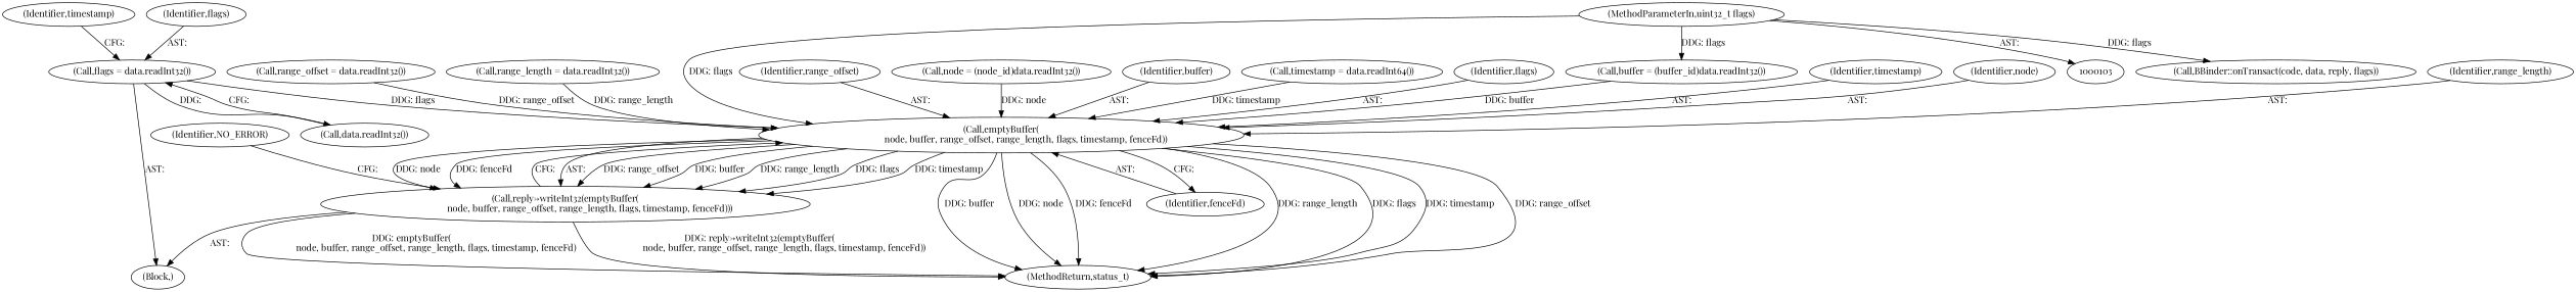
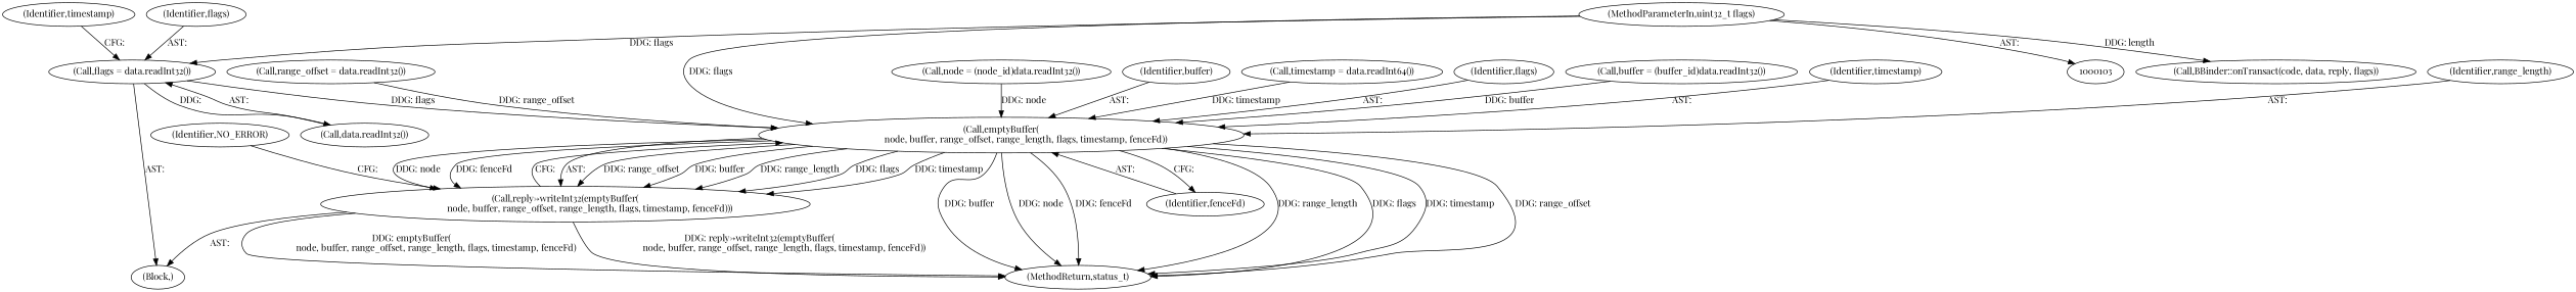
  digraph {
    fontname="Playfair Display"
    node [fontname="Playfair Display"]
    edge [fontname="Playfair Display"]
    n1 [label="(Call,flags = data.readInt32())"]
    n2 [label="(Call,emptyBuffer(\n                    node, buffer, range_offset, range_length, flags, timestamp, fenceFd))"]
    n3 [label="(Call,data.readInt32())"]
    n4 [label="(Block,)"]
    n5 [label="(MethodReturn,status_t)"]
    n6 [label="(Call,reply->writeInt32(emptyBuffer(\n                    node, buffer, range_offset, range_length, flags, timestamp, fenceFd)))"]
    n7 [label="(Identifier,fenceFd)"]
    n8 [label="(MethodParameterIn,uint32_t flags)"]
    n9 [label="(Call,BBinder::onTransact(code, data, reply, flags))"]
    1000103
    n11 [label="(Identifier,timestamp)"]
    n12 [label="(Identifier,timestamp)"]
-   n13 [label="(Identifier,node)"]
    n14 [label="(Identifier,NO_ERROR)"]
    n15 [label="(Identifier,range_length)"]
    n16 [label="(Call,buffer = (buffer_id)data.readInt32())"]
    n17 [label="(Identifier,flags)"]
    n18 [label="(Call,range_offset = data.readInt32())"]
-   n19 [label="(Call,range_length = data.readInt32())"]
-   n20 [label="(Identifier,range_offset)"]
    n21 [label="(Call,node = (node_id)data.readInt32())"]
    n22 [label="(Identifier,buffer)"]
    n23 [label="(Call,timestamp = data.readInt64())"]
    n24 [label="(Identifier,flags)"]
    n1 -> n2 [label="DDG: flags"]
    n1 -> n3 [label="DDG: "]
    n1 -> n4 [label="AST: "]
    n2 -> n5 [label="DDG: buffer"]
    n2 -> n5 [label="DDG: node"]
    n2 -> n5 [label="DDG: fenceFd"]
    n2 -> n5 [label="DDG: range_length"]
    n2 -> n5 [label="DDG: flags"]
    n2 -> n5 [label="DDG: timestamp"]
    n2 -> n5 [label="DDG: range_offset"]
    n2 -> n6 [label="AST: "]
    n2 -> n6 [label="DDG: range_offset"]
    n2 -> n6 [label="DDG: buffer"]
    n2 -> n6 [label="DDG: range_length"]
    n2 -> n6 [label="DDG: flags"]
    n2 -> n6 [label="DDG: timestamp"]
    n2 -> n6 [label="DDG: node"]
    n2 -> n6 [label="DDG: fenceFd"]
    n2 -> n7 [label="CFG: "]
-   n3 -> n1 [label="CFG: "]
+   n3 -> n1 [label="AST: "]
    n6 -> n2 [label="CFG: "]
    n6 -> n4 [label="AST: "]
    n6 -> n5 [label="DDG: reply->writeInt32(emptyBuffer(\n                    node, buffer, range_offset, range_length, flags, timestamp, fenceFd))"]
    n6 -> n5 [label="DDG: emptyBuffer(\n                    node, buffer, range_offset, range_length, flags, timestamp, fenceFd)"]
    n7 -> n2 [label="AST: "]
-   n8 -> n16 [label="DDG: flags"]
+   n8 -> n1 [label="DDG: flags"]
    n8 -> n2 [label="DDG: flags"]
-   n8 -> n9 [label="DDG: flags"]
+   n8 -> n9 [label="DDG: length"]
    n8 -> 1000103 [label="AST: "]
    n11 -> n2 [label="AST: "]
    n12 -> n1 [label="CFG: "]
-   n13 -> n2 [label="AST: "]
    n14 -> n6 [label="CFG: "]
    n15 -> n2 [label="AST: "]
    n16 -> n2 [label="DDG: buffer"]
    n17 -> n1 [label="AST: "]
    n18 -> n2 [label="DDG: range_offset"]
-   n19 -> n2 [label="DDG: range_length"]
-   n20 -> n2 [label="AST: "]
    n21 -> n2 [label="DDG: node"]
    n22 -> n2 [label="AST: "]
    n23 -> n2 [label="DDG: timestamp"]
    n24 -> n2 [label="AST: "]
  }
